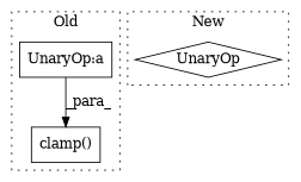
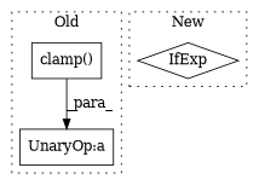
  digraph {
    node [shape=box]
    n1 [a=75 l="13,1" label="clamp()" s="2064,2110"]
    n2 [a=61 l=16 label="UnaryOp:a" s=2077]
-   n3 [a=51 l="4,6" label=UnaryOp s="2187,2209" shape=diamond]
+   n3 [a=51 l="4,6" label=IfExp s="2187,2209" shape=diamond]
    subgraph cluster_1 {
      label=Old
      style=dotted
      n1
      n2
    }
    subgraph cluster_2 {
      label=New
      style=dotted
      n3
    }
-   n2 -> n1 [label=_para_]
+   n1 -> n2 [label=_para_]
  }
